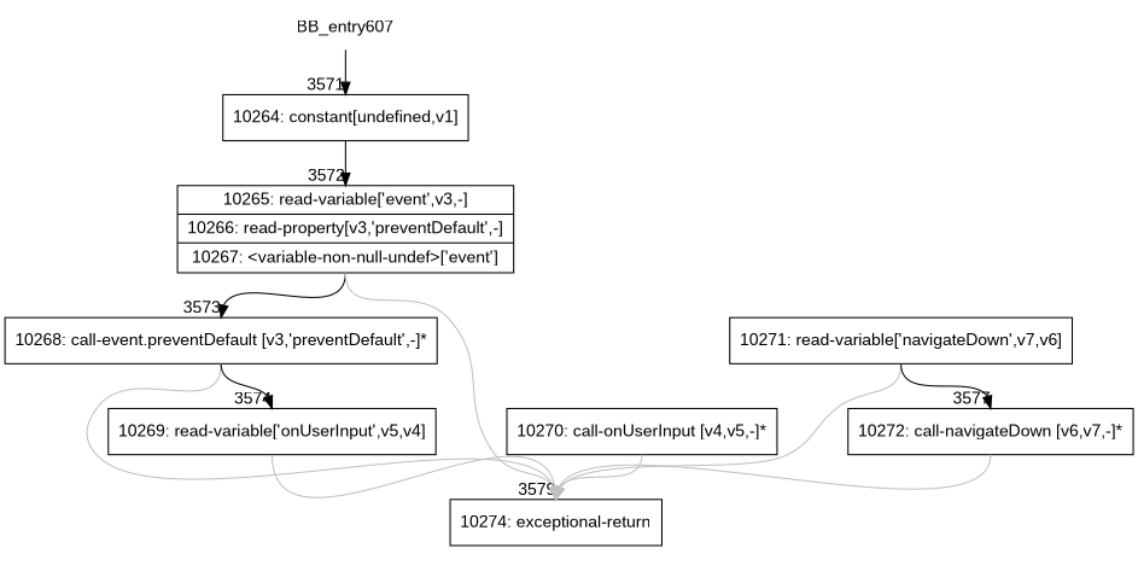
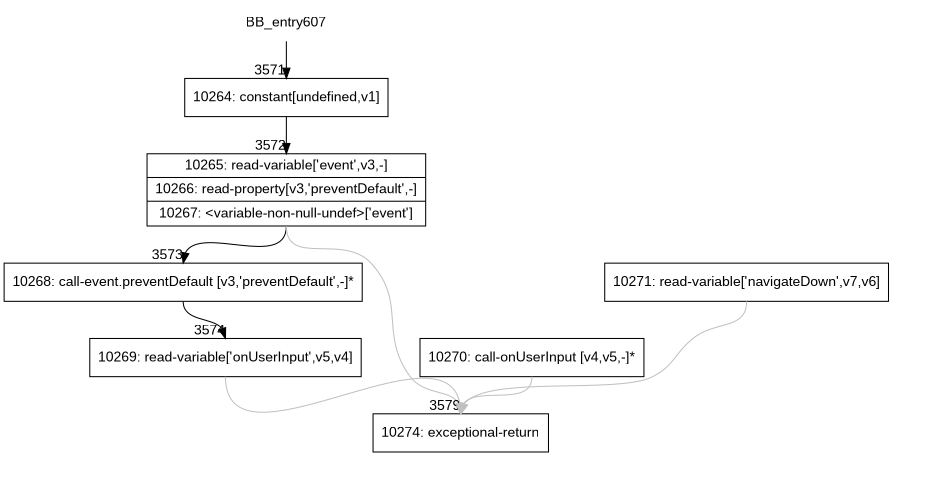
  digraph {
    fontname="Liberation Sans"
    rankdir=TD
    node [fontname="Liberation Sans" shape=record]
    edge [fontname="Liberation Sans" headport=n tailport=s color=gray]
    n1 [label=BB_entry607 shape=none]
    n2 [label="{10264: constant[undefined,v1]}"]
    n3 [label="{10265: read-variable['event',v3,-]|10266: read-property[v3,'preventDefault',-]|10267: \<variable-non-null-undef\>['event']}"]
    n4 [label="{10268: call-event.preventDefault [v3,'preventDefault',-]*}"]
    n5 [label="{10274: exceptional-return}"]
    n6 [label="{10269: read-variable['onUserInput',v5,v4]}"]
    n7 [label="{10270: call-onUserInput [v4,v5,-]*}"]
    n8 [label="{10271: read-variable['navigateDown',v7,v6]}"]
-   n9 [label="{10272: call-navigateDown [v6,v7,-]*}"]
    n1 -> n2 [headlabel="    3571" color=""]
    n2 -> n3 [headlabel="      3572" color=""]
    n3 -> n4 [headlabel="      3573" color=""]
    n3 -> n5 [headlabel="      3579"]
-   n4 -> n5
    n4 -> n6 [headlabel="      3574" color=""]
    n6 -> n5
    n7 -> n5
    n8 -> n5
-   n8 -> n9 [headlabel="      3577" color=""]
-   n9 -> n5
  }
